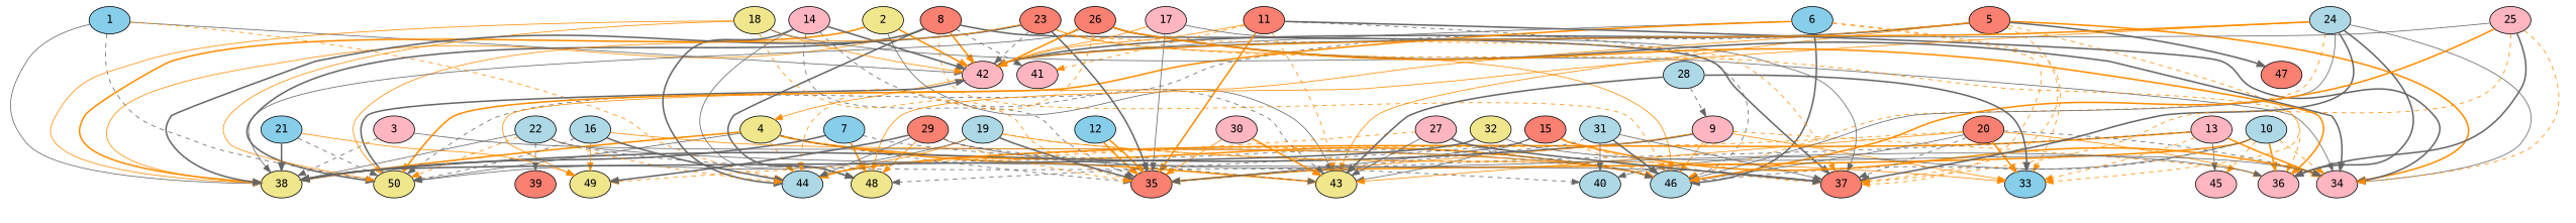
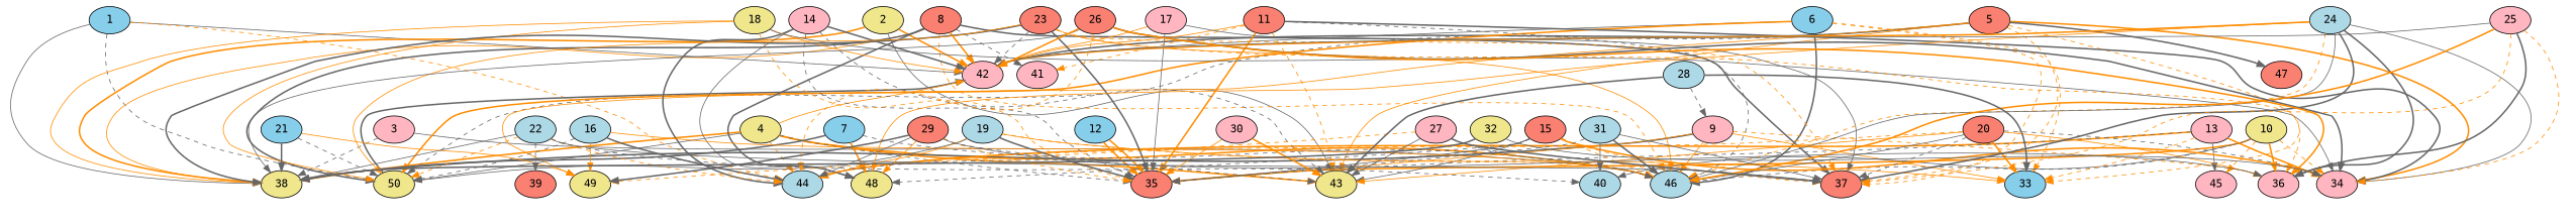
  digraph {
    fontname="DejaVu Sans Mono"
    node [alpha=0.09 fillcolor=lightpink fontname="DejaVu Sans Mono" style=filled]
    edge [color=gray40 fontname="DejaVu Sans Mono" style=solid]
    1 [alpha=0.06 expect_size=50196480 fillcolor=skyblue]
    38 [alpha=0.12 expect_size=32055296 fillcolor=khaki]
    42 [alpha=0.08 expect_size=47791104]
    44 [alpha=0.07 expect_size=11046912 fillcolor=lightblue]
    50 [alpha=0.14 expect_size=11124736 fillcolor=khaki]
    43 [alpha=0.07 expect_size=36169728 fillcolor=khaki]
    2 [alpha=0.06 expect_size=7362560 fillcolor=khaki]
    3 [alpha=0.04 expect_size=28369920]
    46 [expect_size=37556224 fillcolor=lightblue]
    4 [alpha=0.02 expect_size=22032384 fillcolor=khaki]
    35 [alpha=0.11 expect_size=18543616 fillcolor=salmon]
    5 [alpha=0.06 expect_size=39312384 fillcolor=salmon]
    33 [expect_size=9911296 fillcolor=skyblue]
    34 [alpha=0.01 expect_size=20385792]
    37 [alpha=0.10 expect_size=47872000 fillcolor=salmon]
    47 [alpha=0.02 expect_size=50432000 fillcolor=salmon]
    49 [alpha=0.07 expect_size=9197568 fillcolor=khaki]
    6 [alpha=0.05 expect_size=20174848 fillcolor=skyblue]
    7 [alpha=0.08 expect_size=37695488 fillcolor=skyblue]
    48 [alpha=0.05 expect_size=27231232 fillcolor=khaki]
    8 [expect_size=20764672 fillcolor=salmon]
    41 [expect_size=15575040]
    9 [alpha=0.01 expect_size=52337664]
    36 [alpha=0.05 expect_size=38457344]
-   10 [alpha=0.10 expect_size=47557632 fillcolor=lightblue]
+   10 [alpha=0.10 expect_size=47557632 fillcolor=khaki]
    40 [alpha=0.16 expect_size=18386944 fillcolor=lightblue]
    45 [alpha=0.02 expect_size=12529664]
    11 [expect_size=7755776 fillcolor=salmon]
    12 [alpha=0.13 expect_size=20747264 fillcolor=skyblue]
    13 [alpha=0.03 expect_size=35579904]
    14 [alpha=0.13 expect_size=45347840]
    15 [alpha=0.17 expect_size=49367040 fillcolor=salmon]
    16 [alpha=0.15 expect_size=16734208 fillcolor=lightblue]
    17 [alpha=0.01 expect_size=28503040]
    18 [alpha=0.12 expect_size=46484480 fillcolor=khaki]
    19 [alpha=0.04 expect_size=20035584 fillcolor=lightblue]
    20 [alpha=0.02 expect_size=21789696 fillcolor=salmon]
    21 [alpha=0.19 expect_size=46117888 fillcolor=skyblue]
    22 [alpha=0.17 expect_size=20477952 fillcolor=lightblue]
    39 [alpha=0.01 expect_size=6528000 fillcolor=salmon]
    23 [alpha=0.04 expect_size=50379776 fillcolor=salmon]
    24 [alpha=0.19 expect_size=9703424 fillcolor=lightblue]
    25 [alpha=0.08 expect_size=39579648]
    26 [alpha=0.04 expect_size=33430528 fillcolor=salmon]
    27 [alpha=0.13 expect_size=21917696]
    28 [expect_size=24804352 fillcolor=lightblue]
    29 [alpha=0.05 expect_size=5926912 fillcolor=salmon]
    30 [alpha=0.19 expect_size=15471616]
    31 [alpha=0.14 expect_size=20078592 fillcolor=lightblue]
    32 [alpha=0.15 expect_size=17518592 fillcolor=khaki]
    1 -> 38
    1 -> 42
    1 -> 44 [color=darkorange style=dashed]
    1 -> 50 [style=dashed]
    50 -> 42 [style=bold]
    2 -> 38 [color=darkorange style=bold]
    2 -> 42 [color=darkorange style=bold]
    2 -> 43
    3 -> 38 [style=dashed]
    3 -> 46
    4 -> 38 [color=darkorange style=bold]
-   42 -> 4 [color=darkorange]
+   4 -> 42 [color=darkorange]
    4 -> 44 [color=darkorange style=dashed]
    4 -> 50
    4 -> 43 [color=darkorange style=bold]
    4 -> 46 [color=darkorange style=bold]
    4 -> 35 [style=dashed]
    5 -> 42 [style=bold]
    5 -> 50 [style=dashed]
    5 -> 43 [color=darkorange]
    5 -> 33 [color=darkorange style=dashed]
    5 -> 34 [color=darkorange style=bold]
    5 -> 37 [color=darkorange style=dashed]
    5 -> 47 [style=bold]
    5 -> 49 [color=darkorange]
    6 -> 42
    6 -> 50 [color=darkorange style=bold]
    6 -> 46 [style=bold]
    6 -> 33 [color=darkorange style=dashed]
    6 -> 37 [color=darkorange style=dashed]
    7 -> 38 [style=bold]
    7 -> 46 [style=dashed]
    7 -> 48 [color=darkorange style=bold]
    8 -> 38 [color=darkorange]
    8 -> 42 [color=darkorange style=bold]
    8 -> 50 [style=bold]
    8 -> 46 [color=darkorange style=dashed]
    8 -> 37 [style=bold]
    8 -> 48 [style=bold]
    8 -> 41 [style=dashed]
    9 -> 38 [style=bold]
    9 -> 46 [color=darkorange]
    9 -> 35 [color=darkorange]
    9 -> 33 [color=darkorange]
    9 -> 36 [color=darkorange style=dashed]
    10 -> 46 [style=dashed]
    10 -> 35 [color=darkorange style=bold]
    10 -> 34 [color=darkorange style=dashed]
    10 -> 36 [color=darkorange style=bold]
    10 -> 40
    10 -> 45 [color=darkorange style=dashed]
    11 -> 42 [color=darkorange]
    11 -> 43 [color=darkorange style=dashed]
    11 -> 46 [style=dashed]
    11 -> 35 [color=darkorange style=bold]
    11 -> 34 [style=bold]
    11 -> 41 [color=darkorange style=dashed]
    12 -> 35 [color=darkorange style=bold]
    12 -> 35 [color=darkorange style=bold]
    13 -> 44 [color=darkorange style=bold]
    13 -> 35 [style=dashed]
    13 -> 33 [color=darkorange style=dashed]
    13 -> 34 [color=darkorange style=bold]
    13 -> 45
    14 -> 42 [style=bold]
    14 -> 44 [style=bold]
    14 -> 43 [style=dashed]
    14 -> 35 [style=dashed]
    14 -> 48
    15 -> 44 [style=dashed]
    15 -> 43
    15 -> 46 [color=darkorange style=dashed]
    15 -> 35
    15 -> 34 [color=darkorange style=bold]
    15 -> 37 [color=darkorange style=dashed]
    15 -> 48 [style=dashed]
    16 -> 44 [style=bold]
    16 -> 50 [style=dashed]
    16 -> 46 [color=darkorange]
    16 -> 49 [color=darkorange]
    17 -> 42 [color=darkorange]
    17 -> 35
    17 -> 37
    18 -> 38 [color=darkorange]
    18 -> 42 [color=darkorange]
    18 -> 50 [color=darkorange]
    18 -> 35 [color=darkorange style=dashed]
    18 -> 34
    19 -> 44 [color=darkorange]
    19 -> 50
    19 -> 35 [style=bold]
    19 -> 33 [color=darkorange]
    19 -> 37 [color=darkorange style=dashed]
    20 -> 44 [color=darkorange style=dashed]
    20 -> 43 [color=darkorange]
    20 -> 46
    20 -> 33 [color=darkorange style=bold]
    20 -> 34 [style=dashed]
    20 -> 37 [style=dashed]
    20 -> 36 [color=darkorange]
    21 -> 38 [style=bold]
    21 -> 50 [style=dashed]
    21 -> 49 [color=darkorange]
    22 -> 38
    22 -> 44 [color=darkorange style=dashed]
    22 -> 50 [color=darkorange style=dashed]
    22 -> 37
    22 -> 40 [style=dashed]
    22 -> 39 [style=dashed]
    23 -> 38 [style=bold]
    23 -> 42 [style=dashed]
    23 -> 50 [color=darkorange]
    23 -> 46 [color=darkorange]
    23 -> 35 [style=bold]
    23 -> 37 [color=darkorange style=dashed]
    23 -> 36 [color=darkorange style=dashed]
    24 -> 42 [color=darkorange style=bold]
    24 -> 46 [color=darkorange style=dashed]
    24 -> 46
    24 -> 34
    24 -> 37 [style=bold]
    24 -> 48 [color=darkorange]
    24 -> 36 [style=bold]
    25 -> 42
    25 -> 46 [color=darkorange style=bold]
    25 -> 34 [color=darkorange style=dashed]
    25 -> 37 [color=darkorange style=dashed]
    25 -> 36 [style=bold]
    26 -> 38
    26 -> 42 [color=darkorange style=bold]
    26 -> 44 [color=darkorange style=dashed]
    26 -> 34 [style=bold]
    26 -> 36 [color=darkorange style=bold]
    27 -> 43
    27 -> 46 [style=dashed]
    27 -> 37 [style=bold]
    27 -> 49 [color=darkorange style=dashed]
    28 -> 43 [style=bold]
    28 -> 33 [style=bold]
    28 -> 9 [style=dashed]
    29 -> 44
    29 -> 43 [style=dashed]
    29 -> 35 [color=darkorange style=dashed]
    29 -> 49 [style=bold]
    29 -> 48 [color=darkorange]
    29 -> 36
    30 -> 43 [color=darkorange style=bold]
    30 -> 35 [color=darkorange]
    31 -> 46 [style=bold]
    31 -> 35 [style=dashed]
    31 -> 37
    31 -> 40
    32 -> 38 [style=bold]
    32 -> 34
  }
